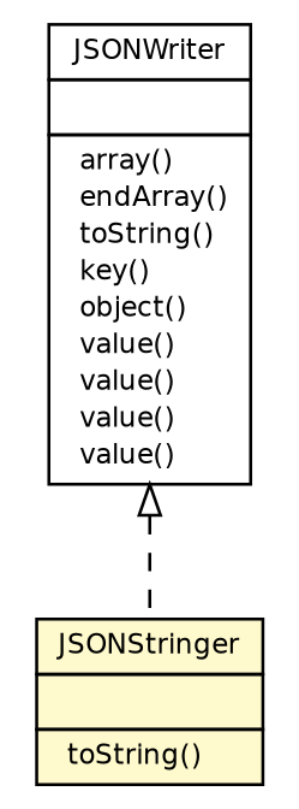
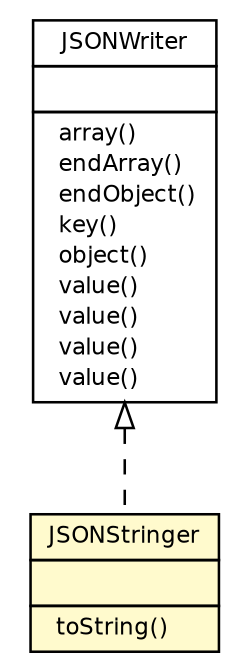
  digraph {
    nodesep=0.25
    ranksep=0.5
    node [fontcolor=black fontname=Helvetica fontsize=9.0 shape=plaintext]
-   n1 [label=<<table title="org.json.heyzap.JSONWriter" border="0" cellborder="1" cellspacing="0" cellpadding="2" port="p" href="./JSONWriter.html"> 		<tr><td><table border="0" cellspacing="0" cellpadding="1"> <tr><td align="center" balign="center"> JSONWriter </td></tr> 		</table></td></tr> 		<tr><td><table border="0" cellspacing="0" cellpadding="1"> <tr><td align="left" balign="left">  </td></tr> 		</table></td></tr> 		<tr><td><table border="0" cellspacing="0" cellpadding="1"> <tr><td align="left" balign="left">  array() </td></tr> <tr><td align="left" balign="left">  endArray() </td></tr> <tr><td align="left" balign="left">  toString() </td></tr> <tr><td align="left" balign="left">  key() </td></tr> <tr><td align="left" balign="left">  object() </td></tr> <tr><td align="left" balign="left">  value() </td></tr> <tr><td align="left" balign="left">  value() </td></tr> <tr><td align="left" balign="left">  value() </td></tr> <tr><td align="left" balign="left">  value() </td></tr> 		</table></td></tr> 		</table>>]
+   n1 [label=<<table title="org.json.heyzap.JSONWriter" border="0" cellborder="1" cellspacing="0" cellpadding="2" port="p" href="./JSONWriter.html"> 		<tr><td><table border="0" cellspacing="0" cellpadding="1"> <tr><td align="center" balign="center"> JSONWriter </td></tr> 		</table></td></tr> 		<tr><td><table border="0" cellspacing="0" cellpadding="1"> <tr><td align="left" balign="left">  </td></tr> 		</table></td></tr> 		<tr><td><table border="0" cellspacing="0" cellpadding="1"> <tr><td align="left" balign="left">  array() </td></tr> <tr><td align="left" balign="left">  endArray() </td></tr> <tr><td align="left" balign="left">  endObject() </td></tr> <tr><td align="left" balign="left">  key() </td></tr> <tr><td align="left" balign="left">  object() </td></tr> <tr><td align="left" balign="left">  value() </td></tr> <tr><td align="left" balign="left">  value() </td></tr> <tr><td align="left" balign="left">  value() </td></tr> <tr><td align="left" balign="left">  value() </td></tr> 		</table></td></tr> 		</table>>]
    n2 [label=<<table title="org.json.heyzap.JSONStringer" border="0" cellborder="1" cellspacing="0" cellpadding="2" port="p" bgcolor="lemonChiffon" href="./JSONStringer.html"> 		<tr><td><table border="0" cellspacing="0" cellpadding="1"> <tr><td align="center" balign="center"> JSONStringer </td></tr> 		</table></td></tr> 		<tr><td><table border="0" cellspacing="0" cellpadding="1"> <tr><td align="left" balign="left">  </td></tr> 		</table></td></tr> 		<tr><td><table border="0" cellspacing="0" cellpadding="1"> <tr><td align="left" balign="left">  toString() </td></tr> 		</table></td></tr> 		</table>>]
    n1 -> n2 [arrowtail=empty dir=back fontname=Helvetica fontsize=10 headport=p labelfontname=Helvetica labelfontsize=10 tailport=p style=dashed]
  }
